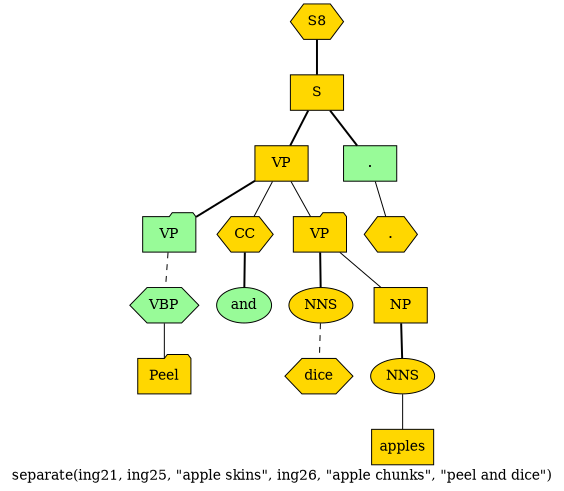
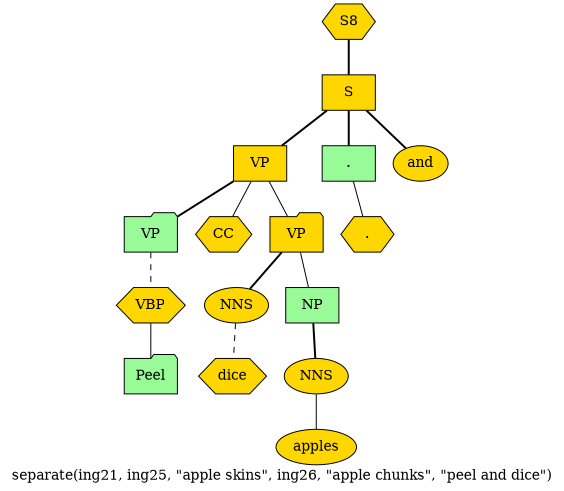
  graph {
    label="separate(ing21, ing25, \"apple skins\", ing26, \"apple chunks\", \"peel and dice\")"
    node [fillcolor=gold shape=hexagon style=filled]
    edge [style=bold]
    n1 [label=S8]
    n2 [label=S shape=box]
    n3 [label=VP shape=box]
    n4 [fillcolor=palegreen label="." shape=box]
    n5 [fillcolor=palegreen label=VP shape=folder]
    n6 [label=CC]
    n7 [label=VP shape=folder]
    n8 [label="."]
-   n9 [fillcolor=palegreen label=VBP]
-   n10 [fillcolor=palegreen label=and shape=ellipse]
+   n9 [label=VBP]
+   n10 [label=and shape=ellipse]
    n11 [label=NNS shape=ellipse]
-   n12 [label=NP shape=box]
-   n13 [label=Peel shape=folder]
+   n12 [fillcolor=palegreen label=NP shape=box]
+   n13 [fillcolor=palegreen label=Peel shape=folder]
    n14 [label=dice]
    n15 [label=NNS shape=ellipse]
-   n16 [label=apples shape=box]
+   n16 [label=apples shape=ellipse]
    n1 -- n2
    n2 -- n3
    n2 -- n4
    n3 -- n5
    n3 -- n6 [style=solid]
    n3 -- n7 [style=solid]
    n4 -- n8 [style=solid]
    n5 -- n9 [style=dashed]
-   n6 -- n10
+   n2 -- n10
    n7 -- n11
    n7 -- n12 [style=solid]
    n9 -- n13 [style=solid]
    n11 -- n14 [style=dashed]
    n12 -- n15
    n15 -- n16 [style=solid]
  }
